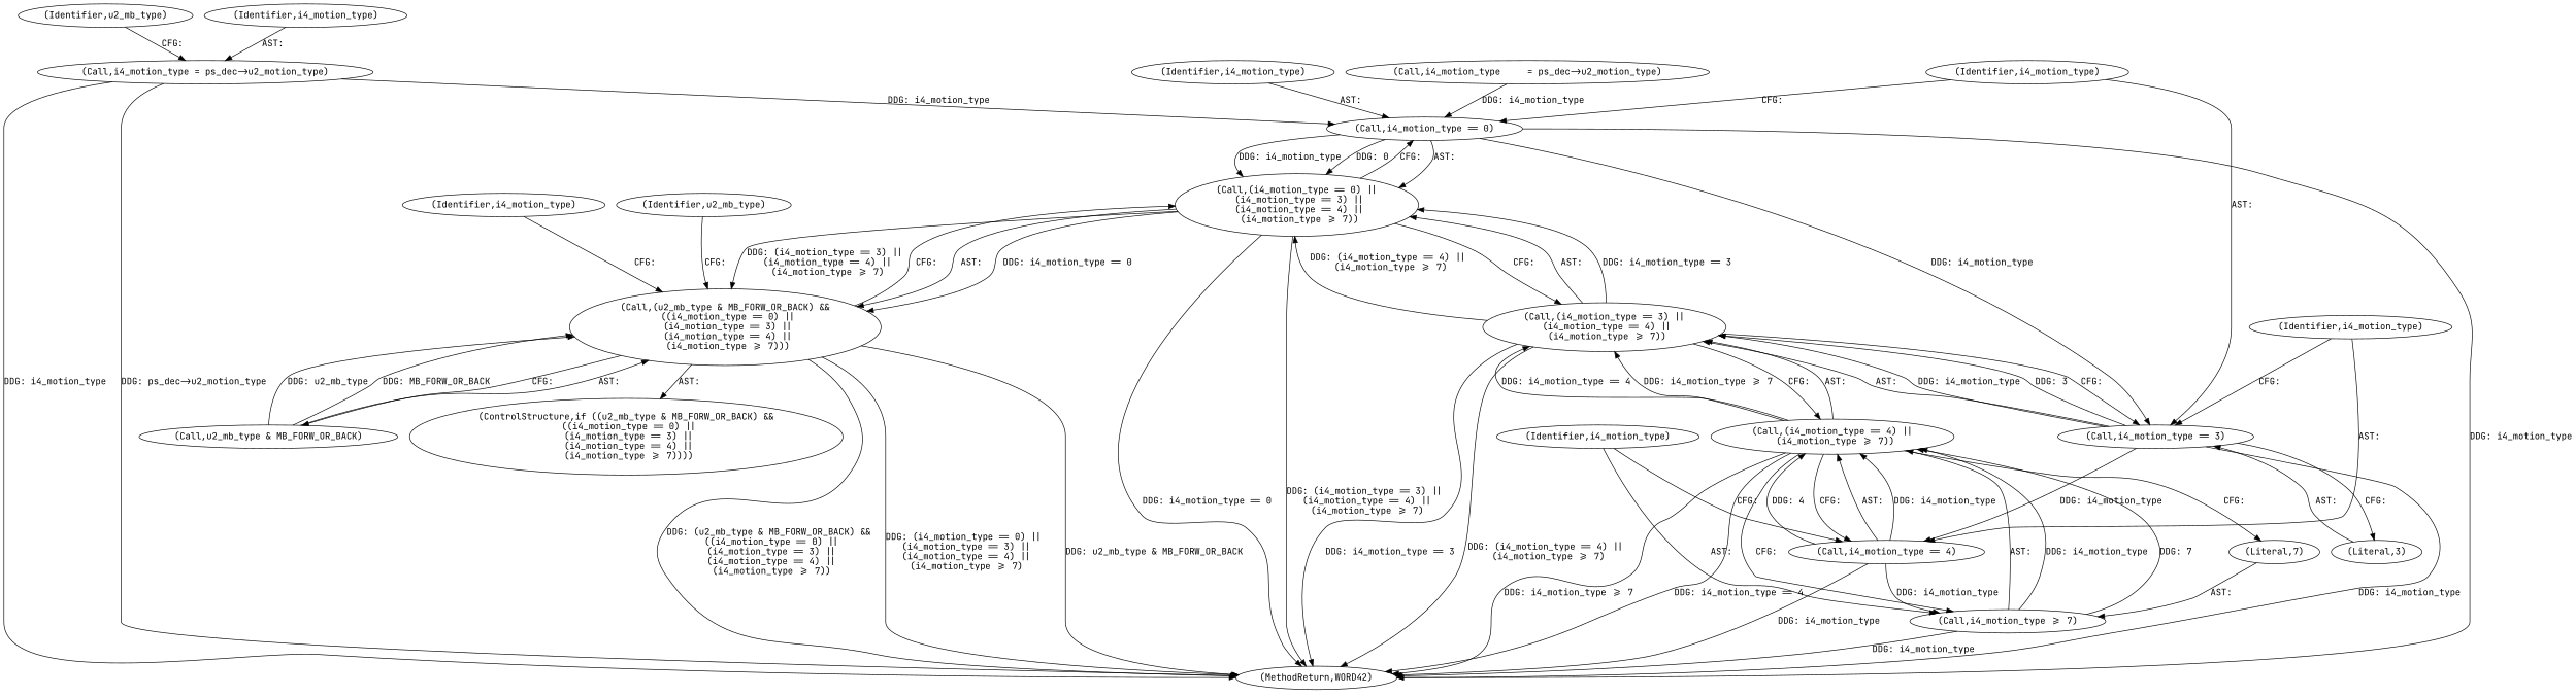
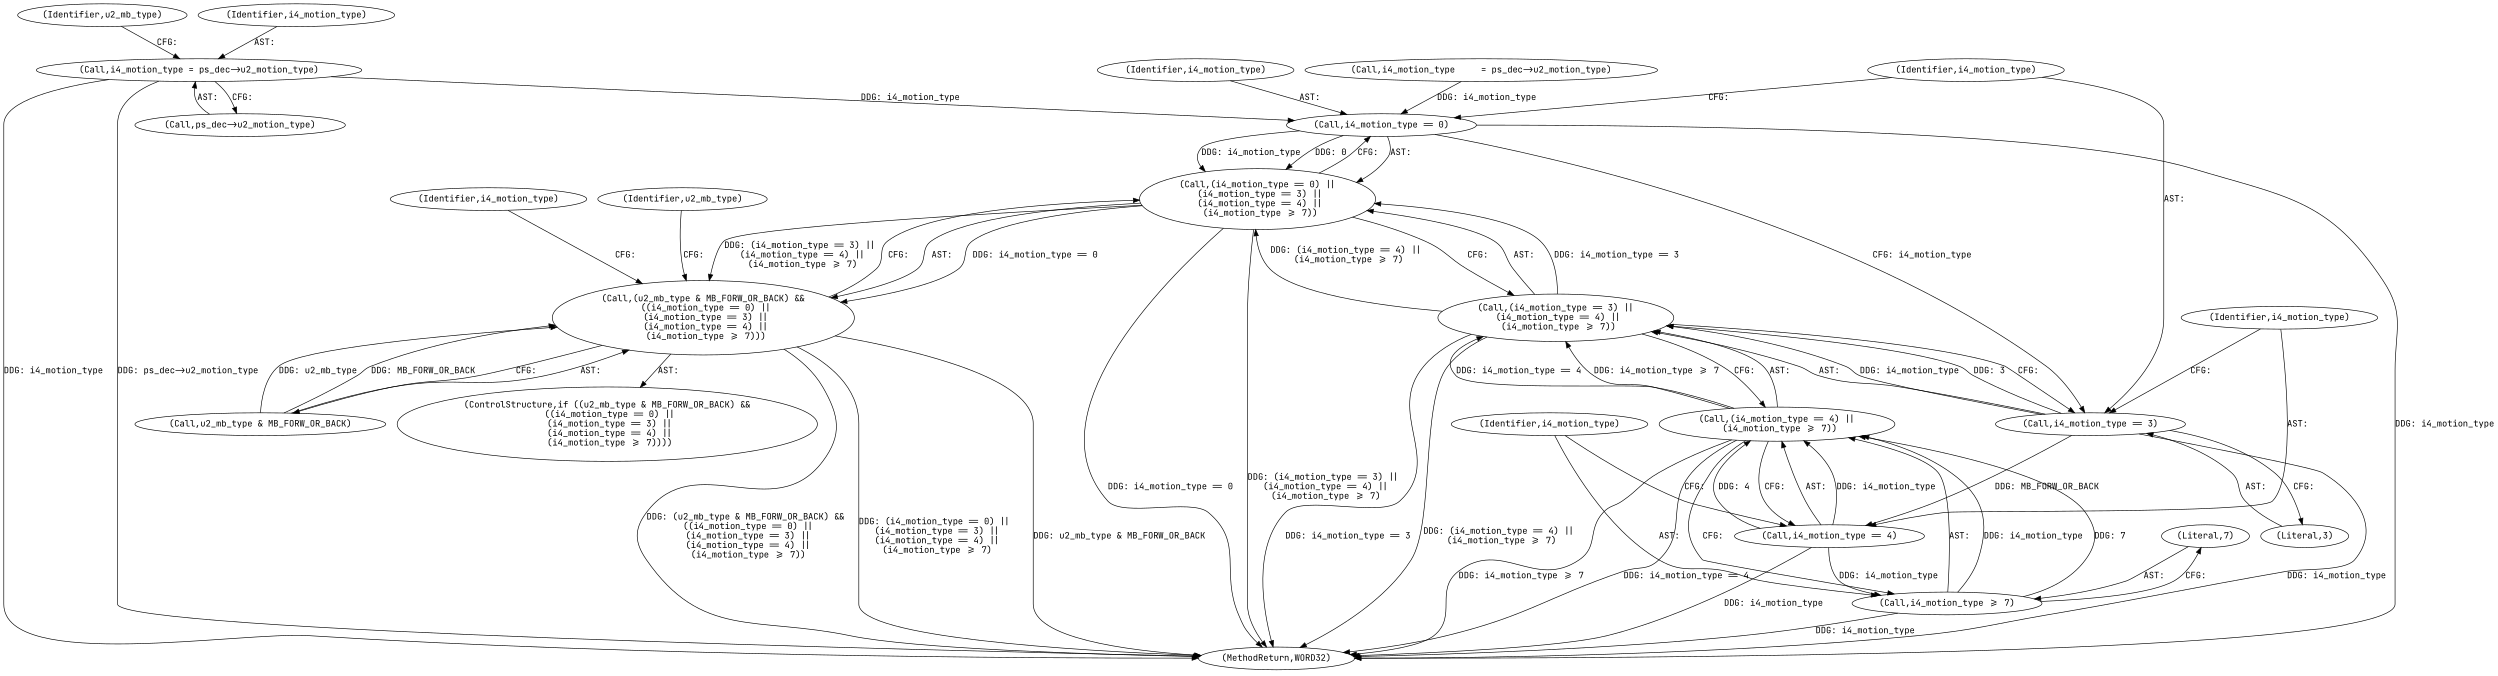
  digraph {
    fontname="JetBrains Mono"
    node [fontname="JetBrains Mono"]
    edge [fontname="JetBrains Mono"]
    n1 [label="(Call,i4_motion_type = ps_dec->u2_motion_type)"]
    n2 [label="(Call,i4_motion_type == 0)"]
-   n3 [label="(MethodReturn,WORD42)"]
+   n3 [label="(MethodReturn,WORD32)"]
+   n4 [label="(Call,ps_dec->u2_motion_type)"]
    n5 [label="(Call,(i4_motion_type == 0) ||\n (i4_motion_type == 3) ||\n (i4_motion_type == 4) ||\n (i4_motion_type >= 7))"]
    n6 [label="(Call,i4_motion_type == 3)"]
    n7 [label="(Call,(u2_mb_type & MB_FORW_OR_BACK) &&\n ((i4_motion_type == 0) ||\n (i4_motion_type == 3) ||\n (i4_motion_type == 4) ||\n (i4_motion_type >= 7)))"]
    n8 [label="(Call,(i4_motion_type == 3) ||\n (i4_motion_type == 4) ||\n (i4_motion_type >= 7))"]
    n9 [label="(Call,i4_motion_type == 4)"]
    n10 [label="(Literal,3)"]
    n11 [label="(Call,u2_mb_type & MB_FORW_OR_BACK)"]
    n12 [label="(ControlStructure,if ((u2_mb_type & MB_FORW_OR_BACK) &&\n ((i4_motion_type == 0) ||\n (i4_motion_type == 3) ||\n (i4_motion_type == 4) ||\n (i4_motion_type >= 7))))"]
    n13 [label="(Call,(i4_motion_type == 4) ||\n (i4_motion_type >= 7))"]
    n14 [label="(Call,i4_motion_type >= 7)"]
    n15 [label="(Literal,7)"]
    n16 [label="(Identifier,i4_motion_type)"]
    n17 [label="(Identifier,u2_mb_type)"]
    n18 [label="(Identifier,i4_motion_type)"]
    n19 [label="(Identifier,i4_motion_type)"]
    n20 [label="(Identifier,i4_motion_type)"]
    n21 [label="(Identifier,i4_motion_type)"]
    n22 [label="(Call,i4_motion_type     = ps_dec->u2_motion_type)"]
    n23 [label="(Identifier,u2_mb_type)"]
    n24 [label="(Identifier,i4_motion_type)"]
    n1 -> n2 [label="DDG: i4_motion_type"]
    n1 -> n3 [label="DDG: ps_dec->u2_motion_type"]
    n1 -> n3 [label="DDG: i4_motion_type"]
+   n1 -> n4 [label="CFG: "]
    n2 -> n3 [label="DDG: i4_motion_type"]
    n2 -> n5 [label="AST: "]
    n2 -> n5 [label="DDG: i4_motion_type"]
    n2 -> n5 [label="DDG: 0"]
-   n2 -> n6 [label="DDG: i4_motion_type"]
+   n2 -> n6 [label="CFG: i4_motion_type"]
+   n4 -> n1 [label="AST: "]
    n5 -> n2 [label="CFG: "]
    n5 -> n3 [label="DDG: (i4_motion_type == 3) ||\n (i4_motion_type == 4) ||\n (i4_motion_type >= 7)"]
    n5 -> n3 [label="DDG: i4_motion_type == 0"]
    n5 -> n7 [label="AST: "]
    n5 -> n7 [label="DDG: i4_motion_type == 0"]
    n5 -> n7 [label="DDG: (i4_motion_type == 3) ||\n (i4_motion_type == 4) ||\n (i4_motion_type >= 7)"]
    n5 -> n8 [label="CFG: "]
    n6 -> n3 [label="DDG: i4_motion_type"]
    n6 -> n8 [label="AST: "]
    n6 -> n8 [label="DDG: i4_motion_type"]
    n6 -> n8 [label="DDG: 3"]
-   n6 -> n9 [label="DDG: i4_motion_type"]
+   n6 -> n9 [label="DDG: MB_FORW_OR_BACK"]
    n6 -> n10 [label="CFG: "]
    n7 -> n3 [label="DDG: u2_mb_type & MB_FORW_OR_BACK"]
    n7 -> n3 [label="DDG: (u2_mb_type & MB_FORW_OR_BACK) &&\n ((i4_motion_type == 0) ||\n (i4_motion_type == 3) ||\n (i4_motion_type == 4) ||\n (i4_motion_type >= 7))"]
    n7 -> n3 [label="DDG: (i4_motion_type == 0) ||\n (i4_motion_type == 3) ||\n (i4_motion_type == 4) ||\n (i4_motion_type >= 7)"]
    n7 -> n5 [label="CFG: "]
    n7 -> n11 [label="CFG: "]
    n7 -> n12 [label="AST: "]
    n8 -> n3 [label="DDG: i4_motion_type == 3"]
    n8 -> n3 [label="DDG: (i4_motion_type == 4) ||\n (i4_motion_type >= 7)"]
    n8 -> n5 [label="AST: "]
    n8 -> n5 [label="DDG: i4_motion_type == 3"]
    n8 -> n5 [label="DDG: (i4_motion_type == 4) ||\n (i4_motion_type >= 7)"]
    n8 -> n6 [label="CFG: "]
    n8 -> n13 [label="CFG: "]
    n9 -> n3 [label="DDG: i4_motion_type"]
    n9 -> n13 [label="AST: "]
    n9 -> n13 [label="DDG: i4_motion_type"]
    n9 -> n13 [label="DDG: 4"]
    n9 -> n14 [label="DDG: i4_motion_type"]
    n10 -> n6 [label="AST: "]
    n11 -> n7 [label="AST: "]
    n11 -> n7 [label="DDG: u2_mb_type"]
    n11 -> n7 [label="DDG: MB_FORW_OR_BACK"]
    n13 -> n3 [label="DDG: i4_motion_type >= 7"]
    n13 -> n3 [label="DDG: i4_motion_type == 4"]
    n13 -> n8 [label="AST: "]
    n13 -> n8 [label="DDG: i4_motion_type == 4"]
    n13 -> n8 [label="DDG: i4_motion_type >= 7"]
    n13 -> n9 [label="CFG: "]
    n13 -> n14 [label="CFG: "]
    n14 -> n3 [label="DDG: i4_motion_type"]
    n14 -> n13 [label="AST: "]
    n14 -> n13 [label="DDG: i4_motion_type"]
    n14 -> n13 [label="DDG: 7"]
-   n13 -> n15 [label="CFG: "]
+   n14 -> n15 [label="CFG: "]
    n15 -> n14 [label="AST: "]
    n16 -> n7 [label="CFG: "]
    n17 -> n1 [label="CFG: "]
    n18 -> n2 [label="CFG: "]
    n18 -> n6 [label="AST: "]
    n19 -> n2 [label="AST: "]
    n20 -> n6 [label="CFG: "]
    n20 -> n9 [label="AST: "]
    n21 -> n9 [label="CFG: "]
    n21 -> n14 [label="AST: "]
    n22 -> n2 [label="DDG: i4_motion_type"]
    n23 -> n7 [label="CFG: "]
    n24 -> n1 [label="AST: "]
  }
